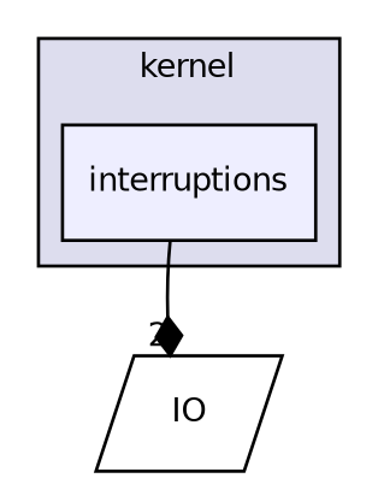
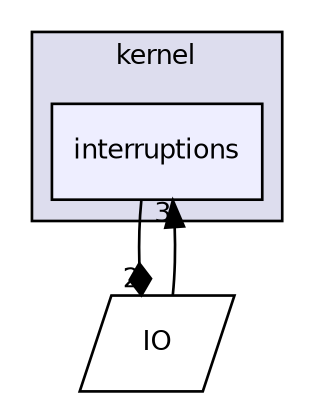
  digraph {
    compound=true
    node [fontname=Helvetica fontsize=10]
    edge [labeldistance=1.5 labelfontname=Helvetica labelfontsize=10]
    n1 [fillcolor="#eeeeff" label=interruptions pencolor=black shape=box style=filled]
    n2 [label=IO shape=parallelogram]
    subgraph cluster_1 {
      bgcolor="#ddddee"
      fontname=Helvetica
      fontsize=10
      label=kernel
      pencolor=black
      n1
    }
    n1 -> n2 [headlabel=2 arrowhead=diamond]
+   n2 -> n1 [headlabel=3 arrowhead=normal]
  }
